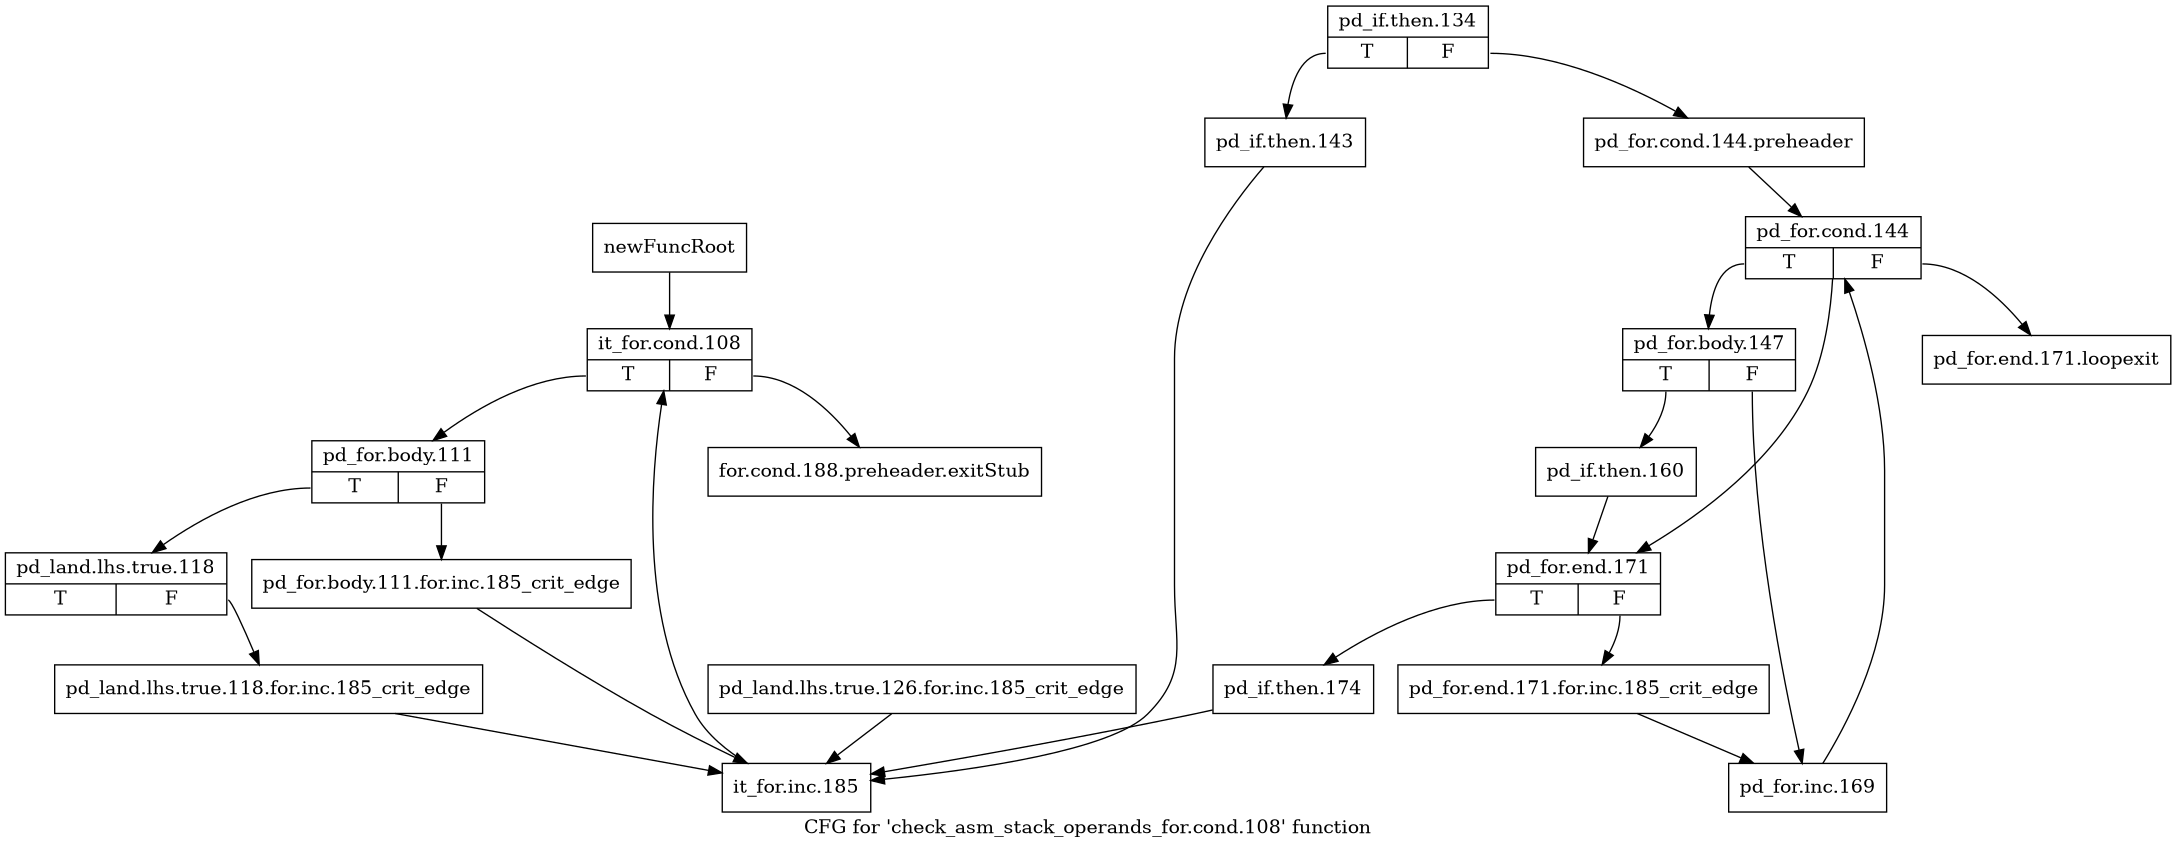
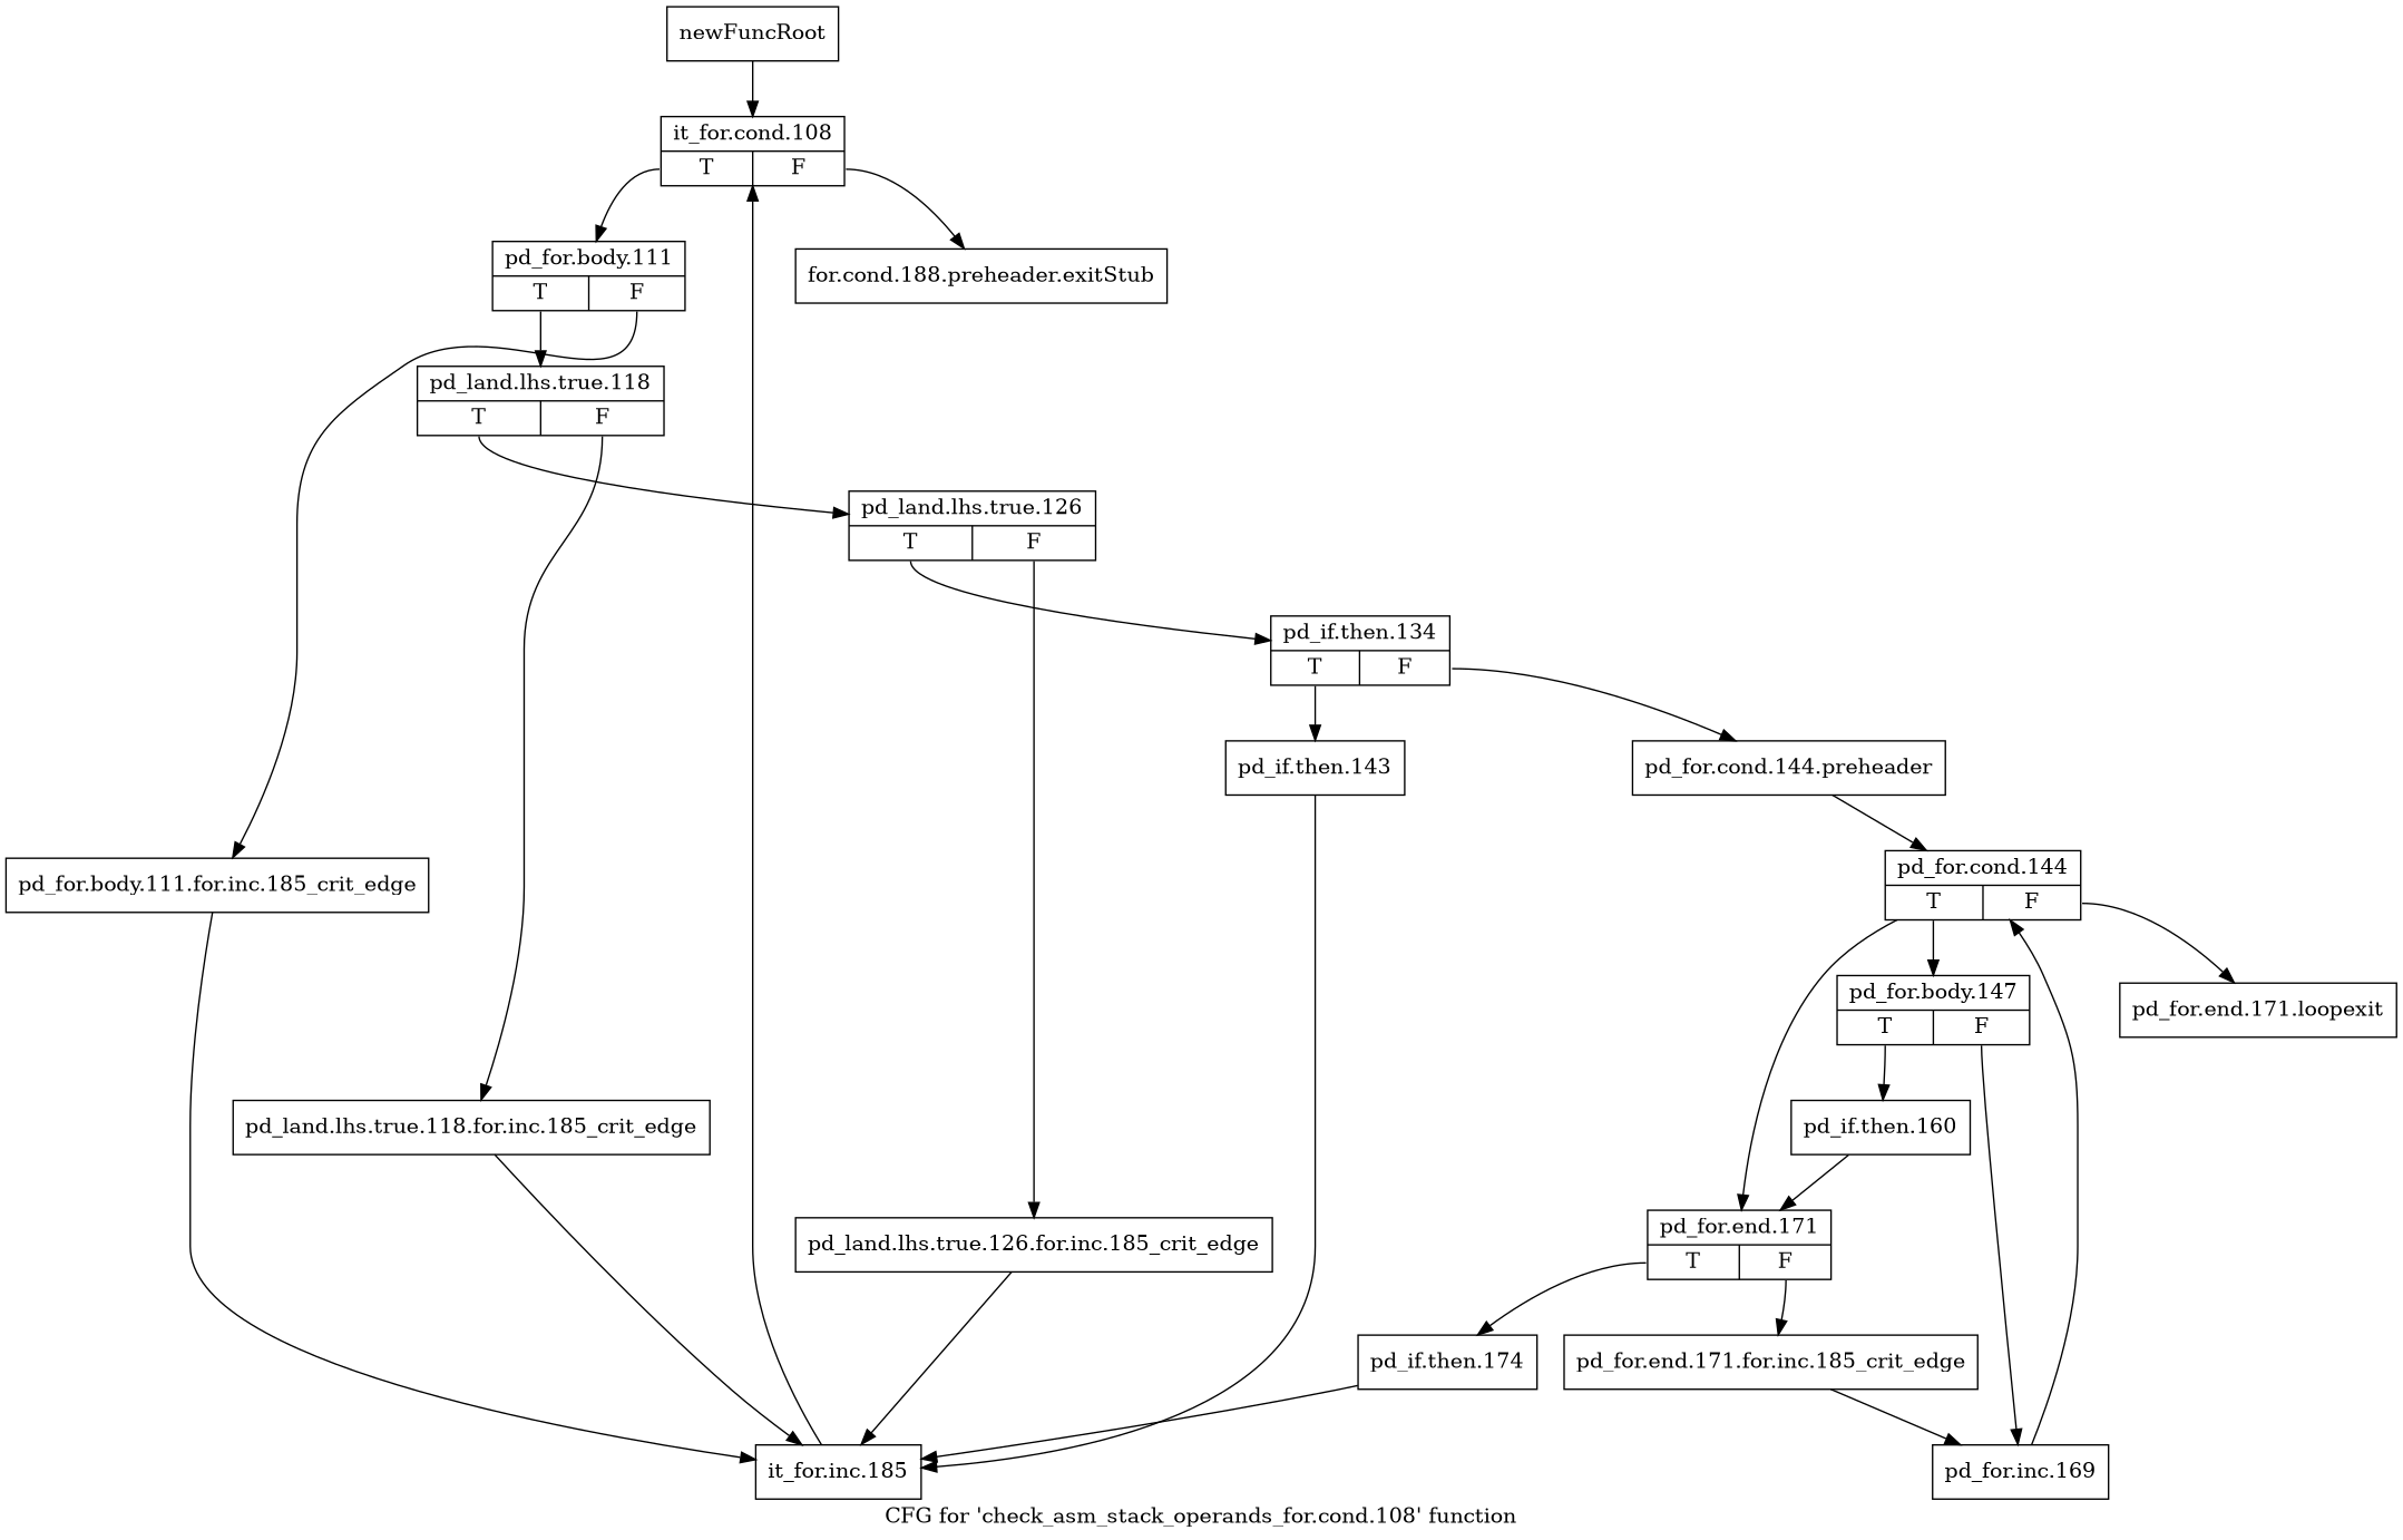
  digraph {
    label="CFG for 'check_asm_stack_operands_for.cond.108' function"
    node [shape=record]
    n1 [label="{newFuncRoot}"]
    n2 [label="{it_for.cond.108|{<s0>T|<s1>F}}"]
    n3 [label="{for.cond.188.preheader.exitStub}"]
    n4 [label="{pd_for.body.111|{<s0>T|<s1>F}}"]
    n5 [label="{pd_land.lhs.true.118|{<s0>T|<s1>F}}"]
    n6 [label="{pd_for.body.111.for.inc.185_crit_edge}"]
+   n7 [label="{pd_land.lhs.true.126|{<s0>T|<s1>F}}"]
    n8 [label="{pd_land.lhs.true.118.for.inc.185_crit_edge}"]
    n9 [label="{it_for.inc.185}"]
    n10 [label="{pd_if.then.134|{<s0>T|<s1>F}}"]
    n11 [label="{pd_land.lhs.true.126.for.inc.185_crit_edge}"]
    n12 [label="{pd_if.then.143}"]
    n13 [label="{pd_for.cond.144.preheader}"]
    n14 [label="{pd_for.cond.144|{<s0>T|<s1>F}}"]
    n15 [label="{pd_for.body.147|{<s0>T|<s1>F}}"]
    n16 [label="{pd_for.end.171.loopexit}"]
    n17 [label="{pd_for.end.171|{<s0>T|<s1>F}}"]
    n18 [label="{pd_if.then.160}"]
    n19 [label="{pd_for.inc.169}"]
    n20 [label="{pd_if.then.174}"]
    n21 [label="{pd_for.end.171.for.inc.185_crit_edge}"]
    n1 -> n2
    n2 -> n3 [tailport=s1]
    n2 -> n4 [tailport=s0]
    n4 -> n5 [tailport=s0]
    n4 -> n6 [tailport=s1]
+   n5 -> n7 [tailport=s0]
    n5 -> n8 [tailport=s1]
    n6 -> n9
+   n7 -> n10 [tailport=s0]
+   n7 -> n11 [tailport=s1]
    n8 -> n9
    n9 -> n2
    n10 -> n12 [tailport=s0]
    n10 -> n13 [tailport=s1]
    n11 -> n9
    n12 -> n9
    n13 -> n14
    n14 -> n15 [tailport=s0]
    n14 -> n16 [tailport=s1]
    n14 -> n17
    n15 -> n18 [tailport=s0]
    n15 -> n19 [tailport=s1]
    n17 -> n20 [tailport=s0]
    n17 -> n21 [tailport=s1]
    n18 -> n17
    n19 -> n14
    n20 -> n9
    n21 -> n19
  }
